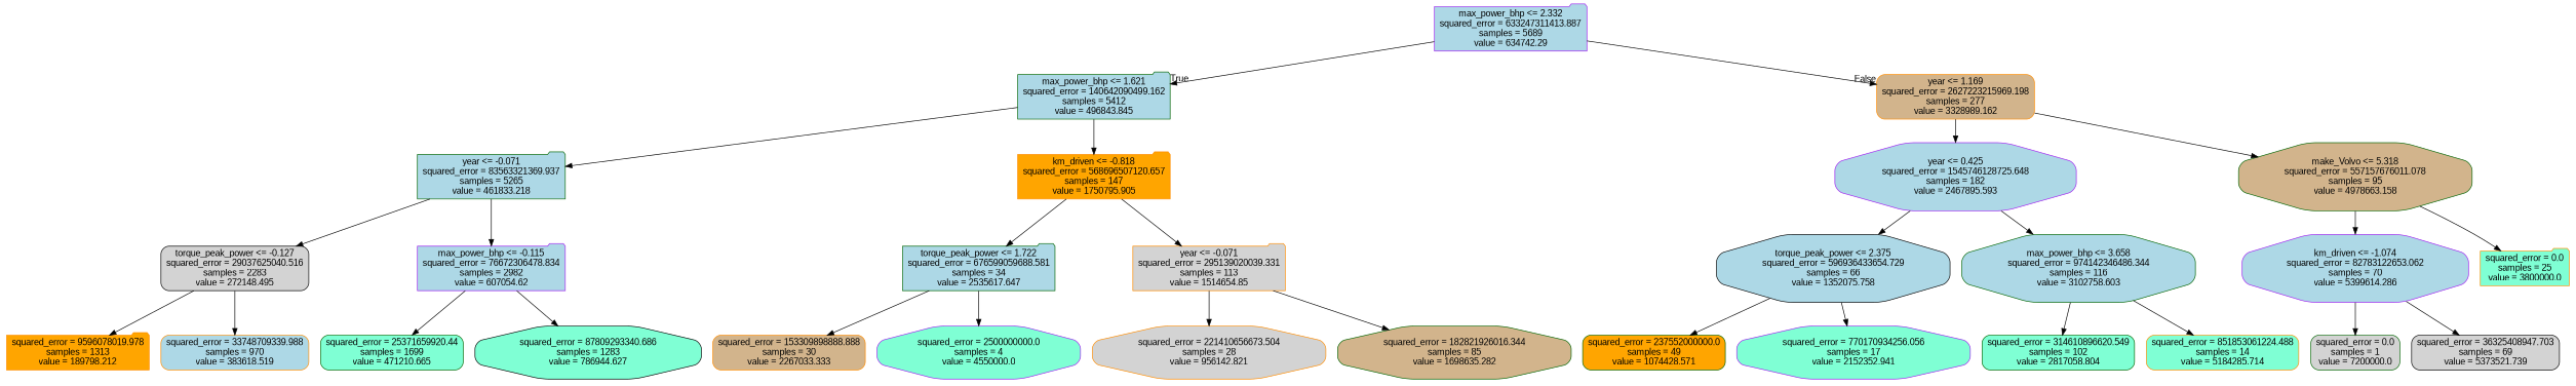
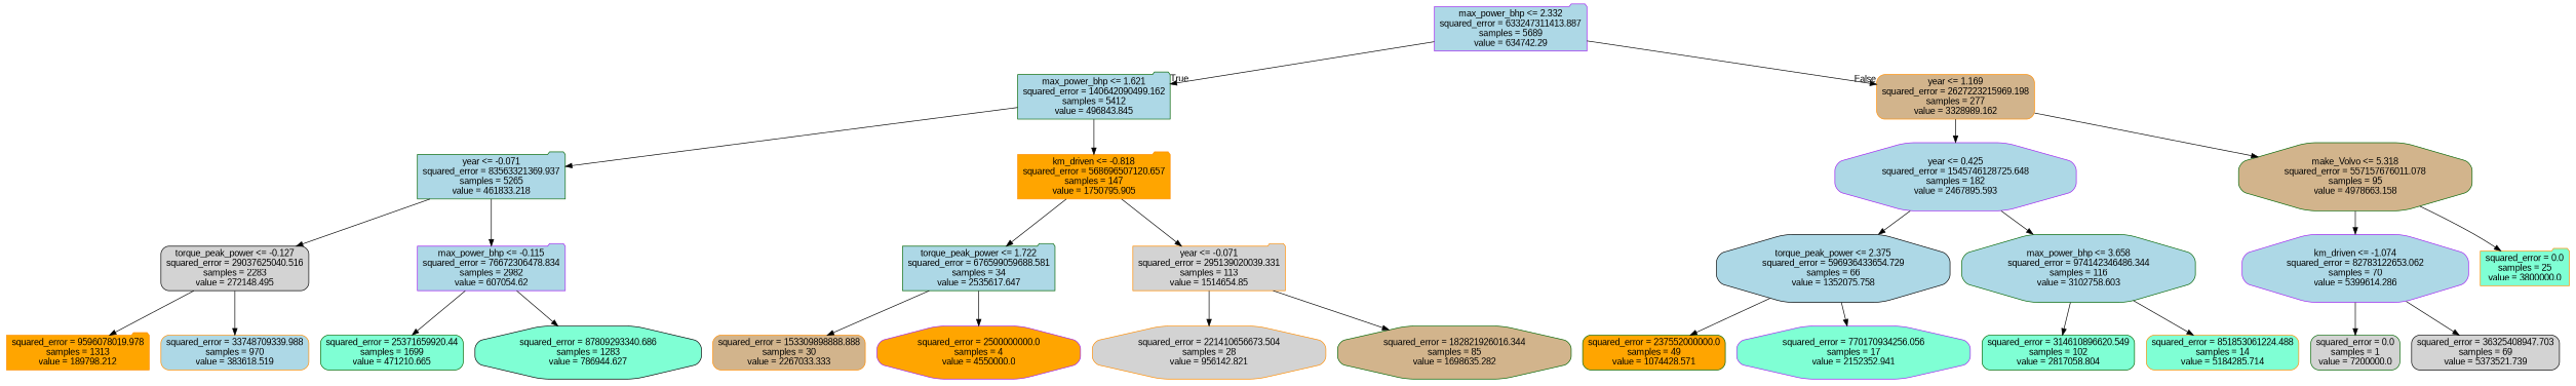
  digraph {
    fontname="Liberation Sans"
    node [color=darkgreen fillcolor=lightblue fontname="Liberation Sans" shape=box style="filled, rounded"]
    edge [fontname="Liberation Sans"]
    n1 [color=purple label="max_power_bhp <= 2.332\nsquared_error = 633247311413.887\nsamples = 5689\nvalue = 634742.29" shape=folder]
    n2 [label="max_power_bhp <= 1.621\nsquared_error = 140642090499.162\nsamples = 5412\nvalue = 496843.845" shape=folder]
    n3 [color=darkorange fillcolor=tan label="year <= 1.169\nsquared_error = 2627223215969.198\nsamples = 277\nvalue = 3328989.162"]
    n4 [label="year <= -0.071\nsquared_error = 83563321369.937\nsamples = 5265\nvalue = 461833.218" shape=folder]
    n5 [color=darkorange fillcolor=orange label="km_driven <= -0.818\nsquared_error = 568696507120.657\nsamples = 147\nvalue = 1750795.905" shape=folder]
    n6 [color=black fillcolor=lightgrey label="torque_peak_power <= -0.127\nsquared_error = 29037625040.516\nsamples = 2283\nvalue = 272148.495"]
    n7 [color=purple label="max_power_bhp <= -0.115\nsquared_error = 76672306478.834\nsamples = 2982\nvalue = 607054.62" shape=folder]
    n8 [color=darkorange fillcolor=orange label="squared_error = 9596078019.978\nsamples = 1313\nvalue = 189798.212" shape=folder]
    n9 [color=darkorange label="squared_error = 33748709339.988\nsamples = 970\nvalue = 383618.519"]
    n10 [fillcolor=aquamarine label="squared_error = 25371659920.44\nsamples = 1699\nvalue = 471210.665"]
    n11 [color=black fillcolor=aquamarine label="squared_error = 87809293340.686\nsamples = 1283\nvalue = 786944.627" shape=octagon]
    n12 [label="torque_peak_power <= 1.722\nsquared_error = 676599059688.581\nsamples = 34\nvalue = 2535617.647" shape=folder]
    n13 [color=darkorange fillcolor=lightgrey label="year <= -0.071\nsquared_error = 295139020039.331\nsamples = 113\nvalue = 1514654.85" shape=folder]
    n14 [color=darkorange fillcolor=tan label="squared_error = 153309898888.888\nsamples = 30\nvalue = 2267033.333"]
-   n15 [color=purple fillcolor=aquamarine label="squared_error = 2500000000.0\nsamples = 4\nvalue = 4550000.0" shape=octagon]
+   n15 [color=purple fillcolor=orange label="squared_error = 2500000000.0\nsamples = 4\nvalue = 4550000.0" shape=octagon]
    n16 [color=darkorange fillcolor=lightgrey label="squared_error = 221410656673.504\nsamples = 28\nvalue = 956142.821" shape=octagon]
    n17 [fillcolor=tan label="squared_error = 182821926016.344\nsamples = 85\nvalue = 1698635.282" shape=octagon]
    n18 [color=purple label="year <= 0.425\nsquared_error = 1545746128725.648\nsamples = 182\nvalue = 2467895.593" shape=octagon]
    n19 [fillcolor=tan label="make_Volvo <= 5.318\nsquared_error = 557157676011.078\nsamples = 95\nvalue = 4978663.158" shape=octagon]
    n20 [color=black label="torque_peak_power <= 2.375\nsquared_error = 596936433654.729\nsamples = 66\nvalue = 1352075.758" shape=octagon]
    n21 [label="max_power_bhp <= 3.658\nsquared_error = 974142346486.344\nsamples = 116\nvalue = 3102758.603" shape=octagon]
    n22 [fillcolor=orange label="squared_error = 237552000000.0\nsamples = 49\nvalue = 1074428.571"]
    n23 [color=purple fillcolor=aquamarine label="squared_error = 770170934256.056\nsamples = 17\nvalue = 2152352.941" shape=octagon]
    n24 [fillcolor=aquamarine label="squared_error = 314610896620.549\nsamples = 102\nvalue = 2817058.804"]
    n25 [color=darkorange fillcolor=aquamarine label="squared_error = 851853061224.488\nsamples = 14\nvalue = 5184285.714"]
    n26 [color=purple label="km_driven <= -1.074\nsquared_error = 82783122653.062\nsamples = 70\nvalue = 5399614.286" shape=octagon]
    n27 [color=darkorange fillcolor=aquamarine label="squared_error = 0.0\nsamples = 25\nvalue = 3800000.0" shape=folder]
    n28 [fillcolor=lightgrey label="squared_error = 0.0\nsamples = 1\nvalue = 7200000.0"]
    n29 [color=black fillcolor=lightgrey label="squared_error = 36325408947.703\nsamples = 69\nvalue = 5373521.739"]
    n1 -> n2 [headlabel=True labelangle=45 labeldistance=2.5]
    n1 -> n3 [headlabel=False labelangle=-45 labeldistance=2.5]
    n2 -> n4
    n2 -> n5
    n3 -> n18
    n3 -> n19
    n4 -> n6
    n4 -> n7
    n5 -> n12
    n5 -> n13
    n6 -> n8
    n6 -> n9
    n7 -> n10
    n7 -> n11
    n12 -> n14
    n12 -> n15
    n13 -> n16
    n13 -> n17
    n18 -> n20
    n18 -> n21
    n19 -> n26
    n19 -> n27
    n20 -> n22
    n20 -> n23
    n21 -> n24
    n21 -> n25
    n26 -> n28
    n26 -> n29
  }
